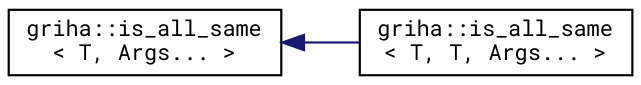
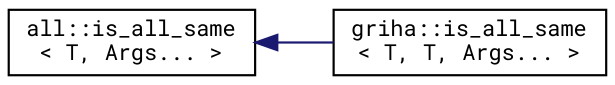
  digraph {
    rankdir=LR
    fontname="Roboto Mono"
    node [color=black fillcolor=white fontname="Roboto Mono" fontsize=10 shape=record style=filled]
-   n1 [height=0.2 label="griha::is_all_same\l\< T, Args... \>" width=0.4]
+   n1 [height=0.2 label="all::is_all_same\l\< T, Args... \>" width=0.4]
    n2 [height=0.2 label="griha::is_all_same\l\< T, T, Args... \>" width=0.4]
    n1 -> n2 [color=midnightblue dir=back fontname="Roboto Mono" fontsize=10 labelfontname=Helvetica labelfontsize=10 style=solid]
  }
